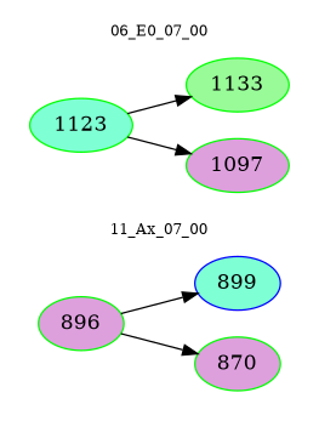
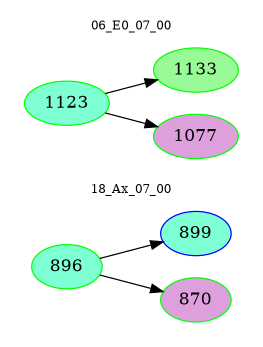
  digraph {
    rankdir=LR
    node [color=green fillcolor=aquamarine style=filled]
    edge [color=black]
-   n1 [fillcolor=plum label=896]
+   n1 [label=896]
    n2 [fillcolor=plum label=870]
    n3 [color=blue label=899]
    n4 [label=1123]
-   n5 [fillcolor=plum label=1097]
+   n5 [fillcolor=plum label=1077]
    n6 [fillcolor=palegreen label=1133]
    subgraph cluster_1 {
      color=white
      fontsize=10
-     label="11_Ax_07_00"
+     label="18_Ax_07_00"
      n1
      n2
      n3
    }
    subgraph cluster_2 {
      color=white
      fontsize=10
      label="06_E0_07_00"
      n4
      n5
      n6
    }
    n1 -> n2
    n1 -> n3
    n4 -> n5
    n4 -> n6
  }
